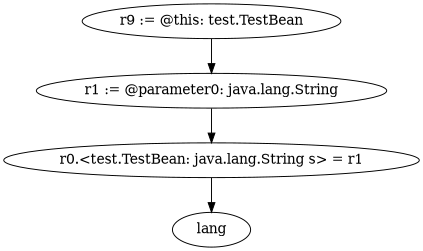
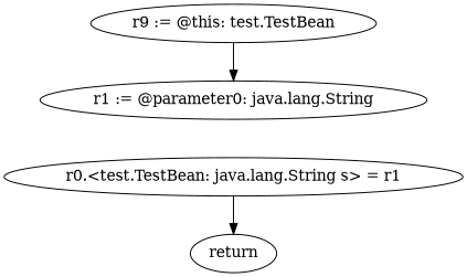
  digraph {
    n1 [label="r9 := @this: test.TestBean"]
    "r1 := @parameter0: java.lang.String"
    "r0.<test.TestBean: java.lang.String s> = r1"
-   return [label=lang]
+   return
    n1 -> "r1 := @parameter0: java.lang.String"
-   "r1 := @parameter0: java.lang.String" -> "r0.<test.TestBean: java.lang.String s> = r1"
    "r0.<test.TestBean: java.lang.String s> = r1" -> return
  }
